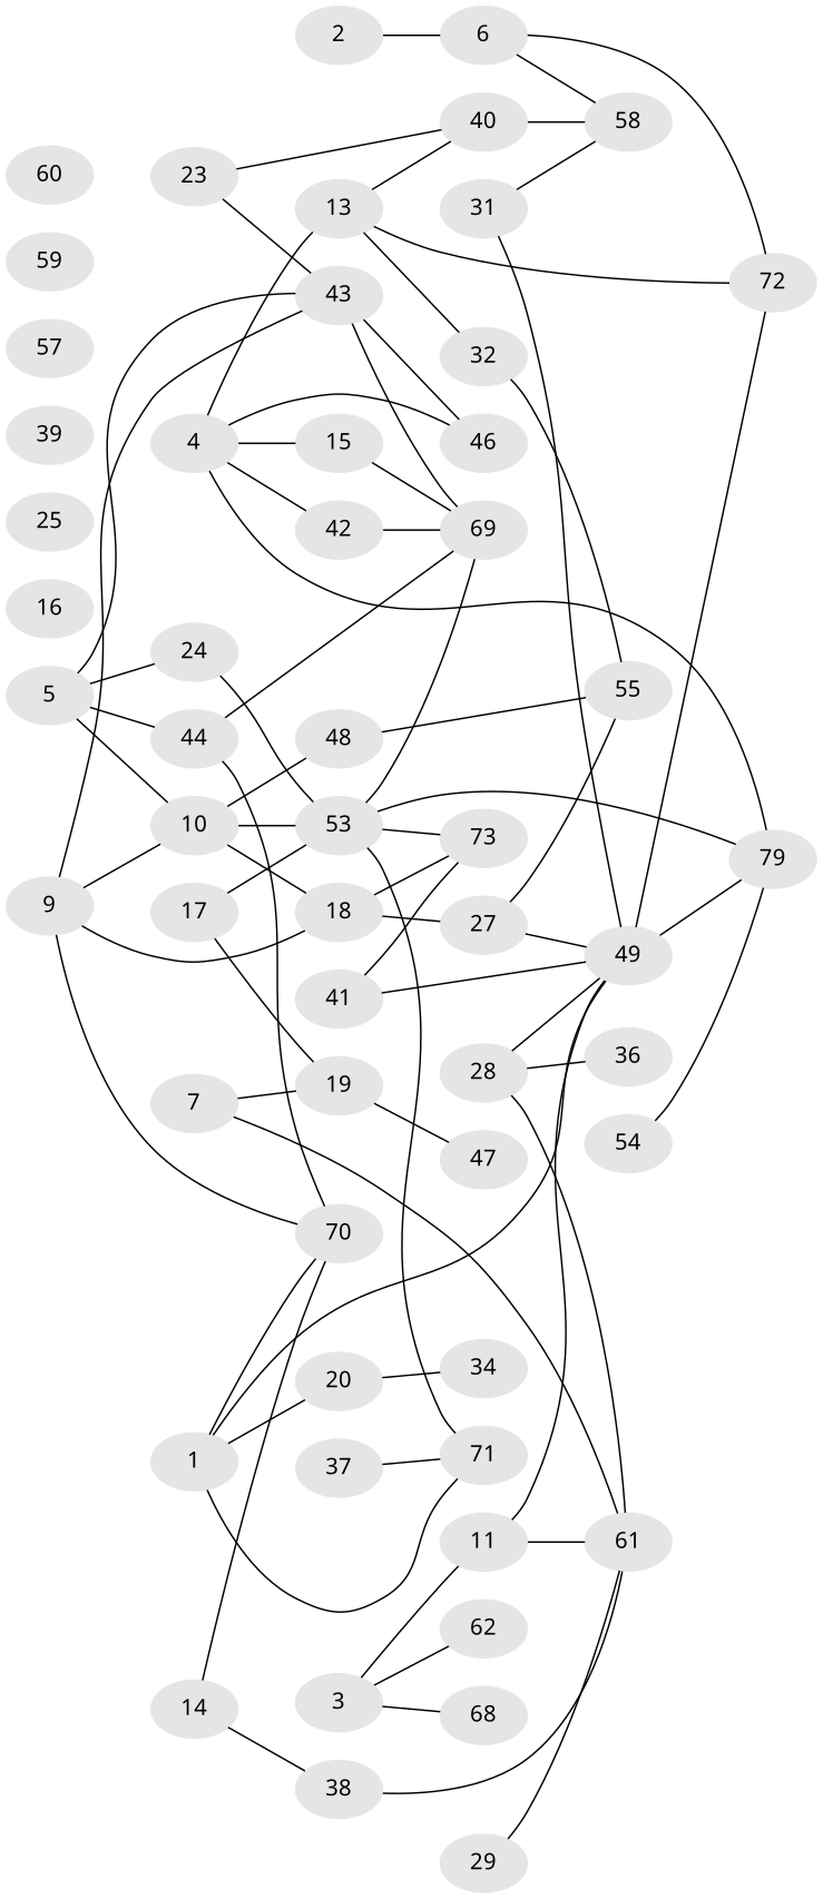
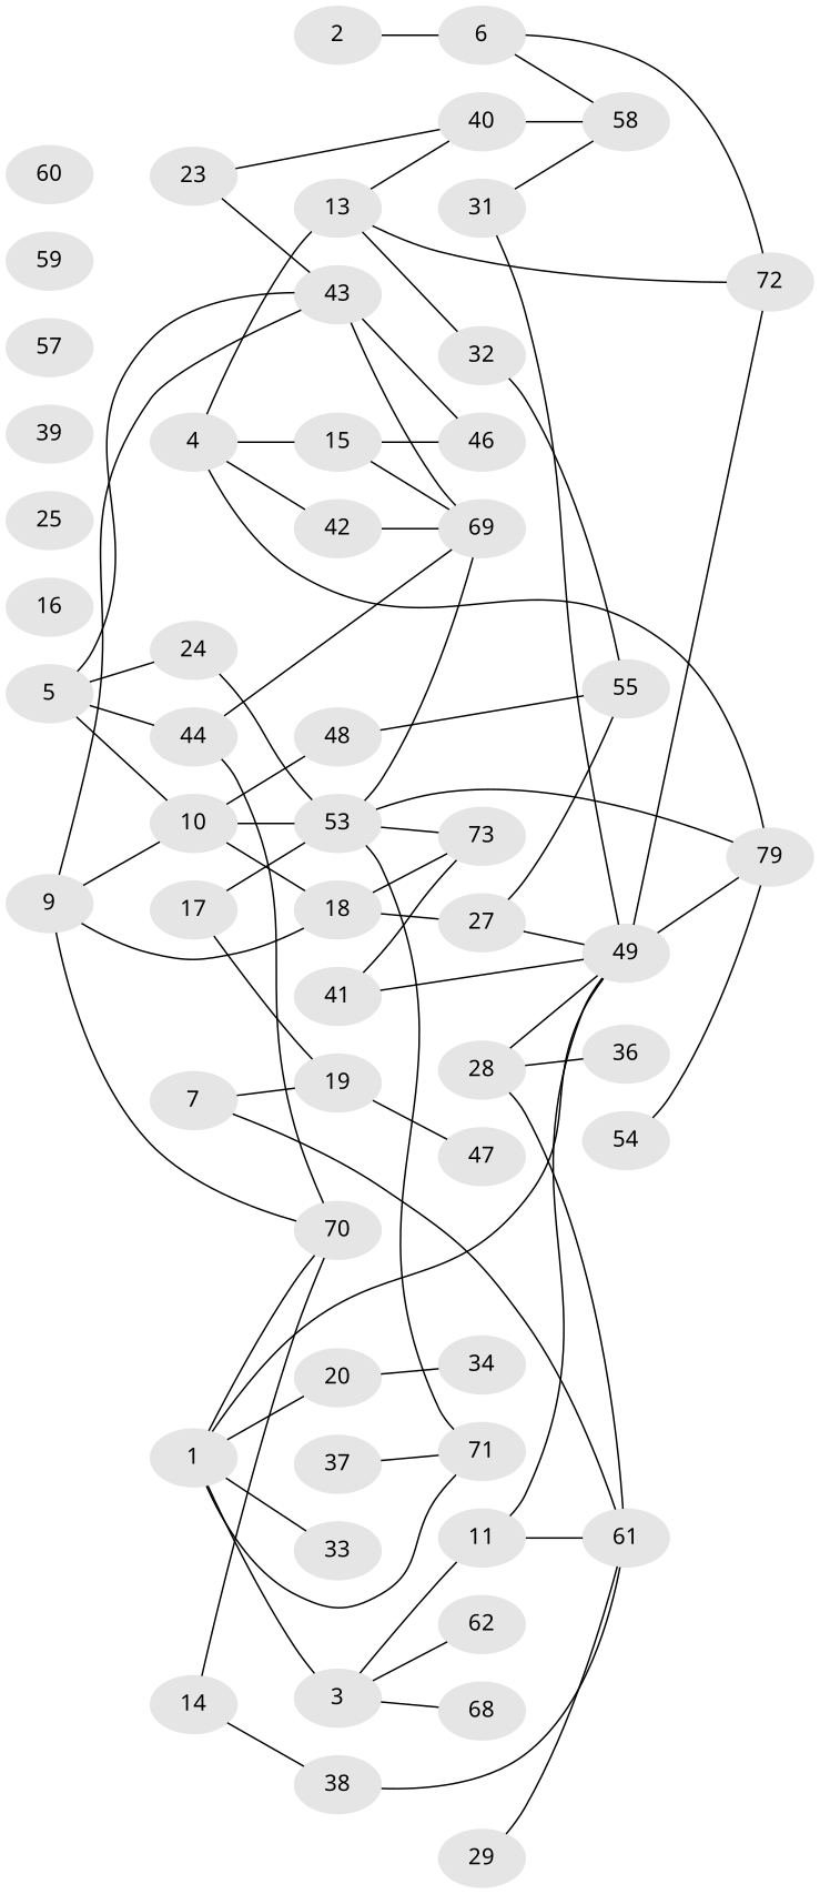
  graph {
    fontname="Noto Sans"
    rankdir=LR
    node [color=gray90 fontname="Noto Sans" style=filled]
    edge [fontname="Noto Sans"]
    1 [super="+8"]
    3 [super="+76"]
    20
+   33
    49 [super="+78"]
    70 [super="+77"]
    71
    11 [super="+12"]
    62
    68
    34
    79
    72 [super="+80"]
    2 [super="+30"]
    6 [super="+22"]
    58 [super="+74"]
    61
    4 [super="+52"]
    13
    15
    42
    46
    32 [super="+65"]
    40 [super="+64"]
    69 [super="+82"]
    5 [super="+45"]
    10 [super="+56"]
    24
    43
    44
    18 [super="+21"]
    48 [super="+81"]
    53 [super="+66"]
    37
    7 [super="+67"]
    19
    47
    9 [super="+50"]
    27 [super="+63"]
    73
    55
    14 [super="+75"]
    38
    16
    17 [super="+26"]
    23 [super="+35"]
    31
    25
    36 [super="+51"]
    28
    29
    39
    41
    54
    57
    59
    60
+   1 -- 3
    1 -- 20
+   1 -- 33
    1 -- 49
    1 -- 70
    1 -- 71
    3 -- 11
    3 -- 62
    3 -- 68
    20 -- 34
    49 -- 79
    49 -- 72
    11 -- 49
    11 -- 61
    2 -- 6
    6 -- 72
    6 -- 58
    4 -- 79
    4 -- 13
    4 -- 15
    4 -- 42
-   4 -- 46
+   15 -- 46
    13 -- 72
    13 -- 32
    13 -- 40
    15 -- 69
    42 -- 69
    32 -- 55
    40 -- 58
    5 -- 10
    5 -- 24
    5 -- 43
    5 -- 44
    10 -- 18
    10 -- 48
    10 -- 53 [weight=2]
    24 -- 53
    43 -- 46
    43 -- 69
    44 -- 70
    44 -- 69
    18 -- 27
    18 -- 73
    48 -- 55
    53 -- 71
    53 -- 79
    53 -- 69
    53 -- 73
    37 -- 71
    7 -- 61
    7 -- 19
    19 -- 47
    9 -- 70
    9 -- 10
    9 -- 43
    9 -- 18
    27 -- 49
    27 -- 55
    14 -- 70
    14 -- 38
    38 -- 61
    17 -- 53
    17 -- 19
    23 -- 40
    23 -- 43
    31 -- 49
    31 -- 58
    28 -- 49
    28 -- 61
    28 -- 36
    29 -- 61
    41 -- 49
    41 -- 73
    54 -- 79
  }
